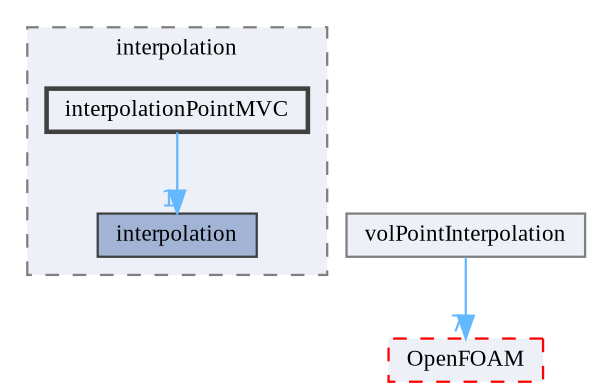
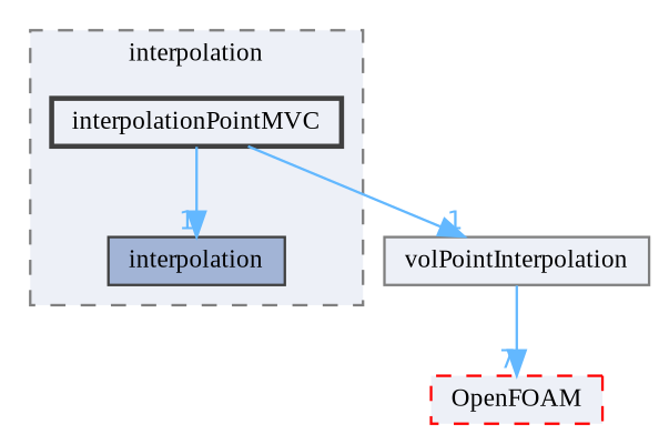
  digraph {
    compound=true
    fontname="Liberation Serif"
    node [color=grey25 fillcolor="#edf0f7" fontname="Liberation Serif" fontsize=10 shape=box style=filled]
    edge [color=steelblue1 fontcolor=steelblue1 fontname="Liberation Serif" fontsize=10 headlabel=1 labeldistance=1.5 labelfontname=Helvetica labelfontsize=10]
    n1 [fillcolor="#a2b4d6" height=0.2 label=interpolation width=0.4]
    n2 [height=0.2 label=interpolationPointMVC style="filled,bold" width=0.4]
    n3 [color=grey50 height=0.2 label=volPointInterpolation width=0.4]
    n4 [color=red height=0.2 label=OpenFOAM style="filled,dashed" width=0.4]
    subgraph cluster_1 {
      bgcolor="#edf0f7"
      fontsize=10
      label=interpolation
      pencolor=grey50
      style="filled,dashed"
      n1
      n2
    }
    n2 -> n1
+   n2 -> n3
    n3 -> n4 [headlabel=7]
  }
